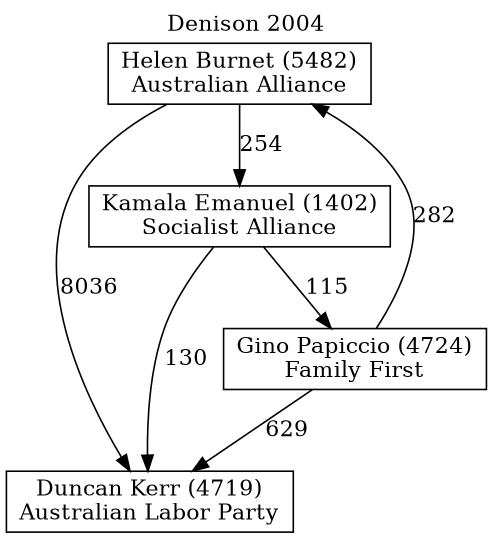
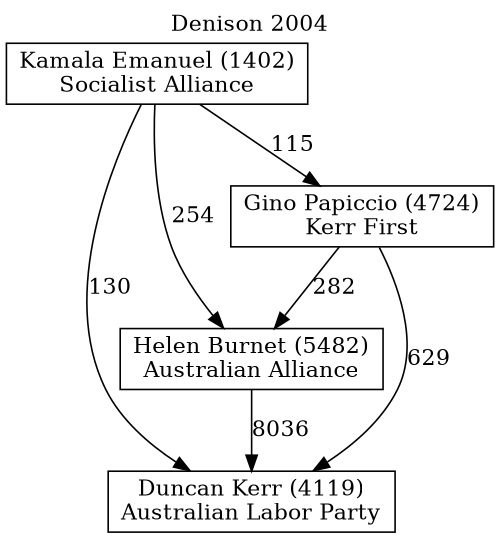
  digraph {
    label="Denison 2004"
    labelloc=t
    mclimit=10
    node [shape=box]
-   n1 [label="Duncan Kerr (4719)\nAustralian Labor Party"]
+   n1 [label="Duncan Kerr (4119)\nAustralian Labor Party"]
    n2 [label="Helen Burnet (5482)\nAustralian Alliance"]
-   n3 [label="Gino Papiccio (4724)\nFamily First"]
+   n3 [label="Gino Papiccio (4724)\nKerr First"]
    n4 [label="Kamala Emanuel (1402)\nSocialist Alliance"]
    n2 -> n1 [label=8036]
    n3 -> n1 [label=629]
    n3 -> n2 [label=282]
    n4 -> n1 [label=130]
-   n2 -> n4 [label=254]
+   n4 -> n2 [label=254]
    n4 -> n3 [label=115]
  }
